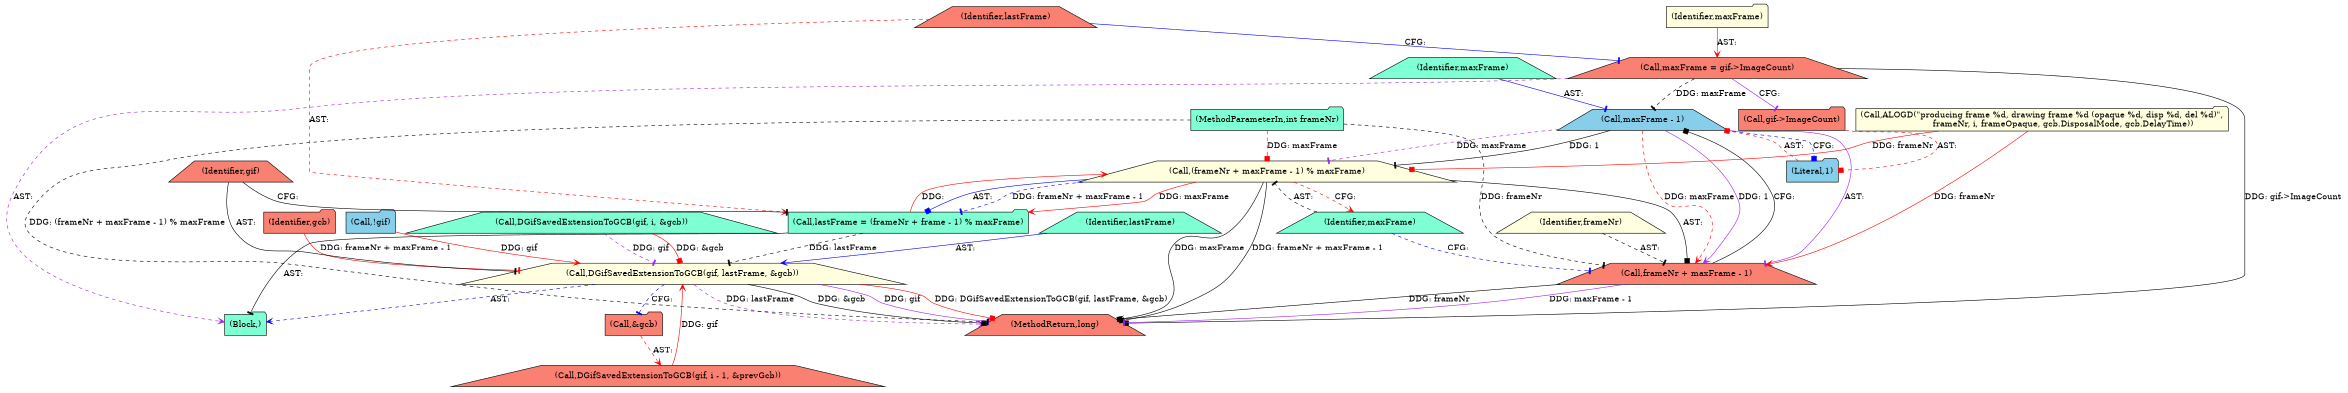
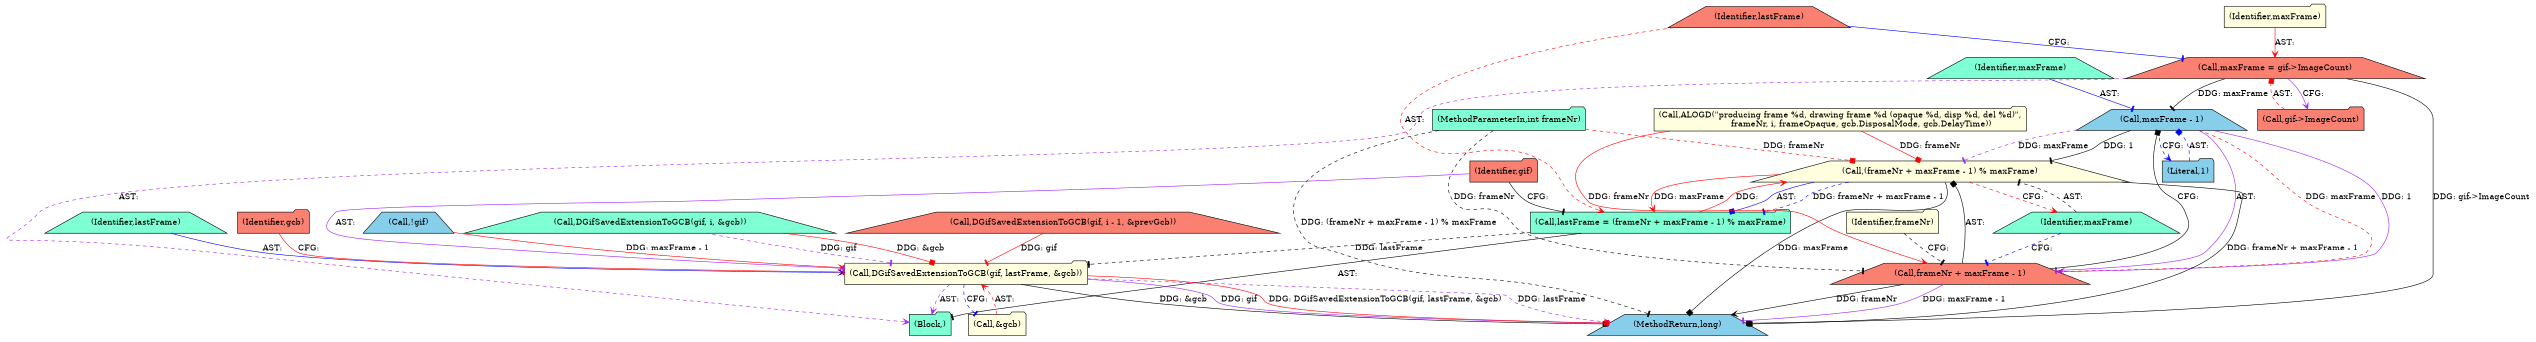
  digraph {
    node [fillcolor=salmon shape=trapezium style=filled]
    edge [arrowhead=tee color=black style=solid]
    n1 [label="(Call,maxFrame = gif->ImageCount)"]
    n2 [fillcolor=skyblue label="(Call,maxFrame - 1)"]
    n3 [label="(Call,gif->ImageCount)" shape=folder]
-   n4 [label="(MethodReturn,long)"]
+   n4 [fillcolor=skyblue label="(MethodReturn,long)"]
    n5 [fillcolor=aquamarine label="(Block,)" shape=folder]
    n6 [fillcolor=lightyellow label="(Call,(frameNr + maxFrame - 1) % maxFrame)"]
    n7 [label="(Call,frameNr + maxFrame - 1)"]
    n8 [fillcolor=skyblue label="(Literal,1)" shape=folder]
-   n9 [fillcolor=aquamarine label="(Call,lastFrame = (frameNr + frame - 1) % maxFrame)" shape=folder]
+   n9 [fillcolor=aquamarine label="(Call,lastFrame = (frameNr + maxFrame - 1) % maxFrame)" shape=folder]
    n10 [fillcolor=aquamarine label="(Identifier,maxFrame)"]
-   n11 [fillcolor=lightyellow label="(Call,DGifSavedExtensionToGCB(gif, lastFrame, &gcb))"]
-   n12 [label="(Call,&gcb)" shape=folder]
+   n11 [fillcolor=lightyellow label="(Call,DGifSavedExtensionToGCB(gif, lastFrame, &gcb))" shape=folder]
+   n12 [fillcolor=lightyellow label="(Call,&gcb)" shape=folder]
    n13 [fillcolor=aquamarine label="(Identifier,maxFrame)"]
    n14 [fillcolor=aquamarine label="(Call,DGifSavedExtensionToGCB(gif, i, &gcb))"]
    n15 [label="(Identifier,lastFrame)"]
    n16 [fillcolor=lightyellow label="(Identifier,maxFrame)" shape=folder]
    n17 [label="(Call,DGifSavedExtensionToGCB(gif, i - 1, &prevGcb))"]
-   n18 [fillcolor=lightyellow label="(Identifier,frameNr)"]
+   n18 [fillcolor=lightyellow label="(Identifier,frameNr)" shape=folder]
    n19 [fillcolor=aquamarine label="(Identifier,lastFrame)"]
    n20 [label="(Identifier,gcb)" shape=folder]
    n21 [fillcolor=aquamarine label="(MethodParameterIn,int frameNr)" shape=folder]
-   n22 [fillcolor=skyblue label="(Call,!gif)" shape=folder]
+   n22 [fillcolor=skyblue label="(Call,!gif)"]
    n23 [fillcolor=lightyellow label="(Call,ALOGD(\"producing frame %d, drawing frame %d (opaque %d, disp %d, del %d)\",\n                frameNr, i, frameOpaque, gcb.DisposalMode, gcb.DelayTime))" shape=folder]
-   n24 [label="(Identifier,gif)"]
-   n1 -> n2 [label="DDG: maxFrame" style=dashed]
-   n1 -> n3 [color=purple label="CFG: "]
+   n24 [label="(Identifier,gif)" shape=folder]
+   n1 -> n2 [label="DDG: maxFrame"]
+   n1 -> n3 [arrowhead=vee color=purple label="CFG: "]
    n1 -> n4 [arrowhead=box label="DDG: gif->ImageCount"]
    n1 -> n5 [arrowhead=vee color=purple label="AST: " style=dashed]
    n2 -> n6 [color=purple label="DDG: maxFrame" style=dashed]
    n2 -> n6 [label="DDG: 1"]
    n2 -> n7 [color=purple label="AST: "]
    n2 -> n7 [arrowhead=vee color=red label="DDG: maxFrame" style=dashed]
    n2 -> n7 [arrowhead=vee color=purple label="DDG: 1"]
-   n2 -> n8 [arrowhead=box color=blue label="CFG: " style=dashed]
-   n3 -> n8 [arrowhead=box color=red label="AST: " style=dashed]
+   n2 -> n8 [arrowhead=vee color=blue label="CFG: " style=dashed]
+   n3 -> n1 [arrowhead=box color=red label="AST: " style=dashed]
    n6 -> n4 [arrowhead=box label="DDG: frameNr + maxFrame - 1"]
    n6 -> n4 [arrowhead=box label="DDG: maxFrame"]
    n6 -> n9 [arrowhead=box color=blue label="AST: "]
    n6 -> n9 [color=blue label="DDG: frameNr + maxFrame - 1" style=dashed]
    n6 -> n9 [arrowhead=vee color=red label="DDG: maxFrame"]
    n6 -> n10 [arrowhead=vee color=red label="CFG: " style=dashed]
    n7 -> n2 [arrowhead=box label="CFG: "]
    n7 -> n4 [arrowhead=vee label="DDG: frameNr"]
    n7 -> n4 [color=purple label="DDG: maxFrame - 1"]
-   n6 -> n7 [arrowhead=box label="AST: "]
-   n8 -> n2 [arrowhead=box color=red label="AST: " style=dashed]
+   n7 -> n6 [arrowhead=box label="AST: "]
+   n8 -> n2 [arrowhead=box color=blue label="AST: " style=dashed]
    n9 -> n5 [label="AST: "]
    n9 -> n6 [arrowhead=vee color=red label="DDG: "]
    n9 -> n11 [label="DDG: lastFrame" style=dashed]
    n10 -> n6 [label="AST: " style=dashed]
    n10 -> n7 [color=blue label="CFG: " style=dashed]
    n11 -> n4 [arrowhead=vee color=purple label="DDG: lastFrame" style=dashed]
    n11 -> n4 [arrowhead=box label="DDG: &gcb"]
    n11 -> n4 [color=purple label="DDG: gif"]
    n11 -> n4 [arrowhead=box color=red label="DDG: DGifSavedExtensionToGCB(gif, lastFrame, &gcb)"]
-   n11 -> n5 [arrowhead=vee color=blue label="AST: " style=dashed]
+   n11 -> n5 [arrowhead=vee color=purple label="AST: " style=dashed]
    n11 -> n12 [color=blue label="CFG: " style=dashed]
-   n12 -> n17 [arrowhead=vee color=red label="AST: " style=dashed]
+   n12 -> n11 [arrowhead=vee color=red label="AST: " style=dashed]
    n13 -> n2 [color=blue label="AST: "]
    n14 -> n11 [color=purple label="DDG: gif" style=dashed]
    n14 -> n11 [arrowhead=box color=red label="DDG: &gcb"]
    n15 -> n1 [color=blue label="CFG: "]
    n15 -> n9 [arrowhead=vee color=red label="AST: " style=dashed]
    n16 -> n1 [arrowhead=vee color=red label="AST: "]
-   n17 -> n11 [arrowhead=vee color=red label="DDG: gif"]
-   n18 -> n7 [label="AST: " style=dashed]
+   n17 -> n11 [color=red label="DDG: gif"]
+   n18 -> n7 [label="CFG: " style=dashed]
    n19 -> n11 [arrowhead=vee color=blue label="AST: "]
-   n20 -> n11 [color=red label="DDG: frameNr + maxFrame - 1"]
+   n20 -> n11 [color=red label="CFG: "]
    n21 -> n4 [label="DDG: (frameNr + maxFrame - 1) % maxFrame" style=dashed]
-   n21 -> n6 [arrowhead=box color=red label="DDG: maxFrame" style=dashed]
+   n21 -> n6 [arrowhead=box color=red label="DDG: frameNr" style=dashed]
    n21 -> n7 [label="DDG: frameNr" style=dashed]
-   n22 -> n11 [arrowhead=vee color=red label="DDG: gif"]
+   n22 -> n11 [arrowhead=vee color=red label="DDG: maxFrame - 1"]
    n23 -> n6 [arrowhead=box color=red label="DDG: frameNr"]
    n23 -> n7 [arrowhead=vee color=red label="DDG: frameNr"]
    n24 -> n9 [label="CFG: "]
-   n24 -> n11 [label="AST: "]
+   n24 -> n11 [color=purple label="AST: "]
  }
